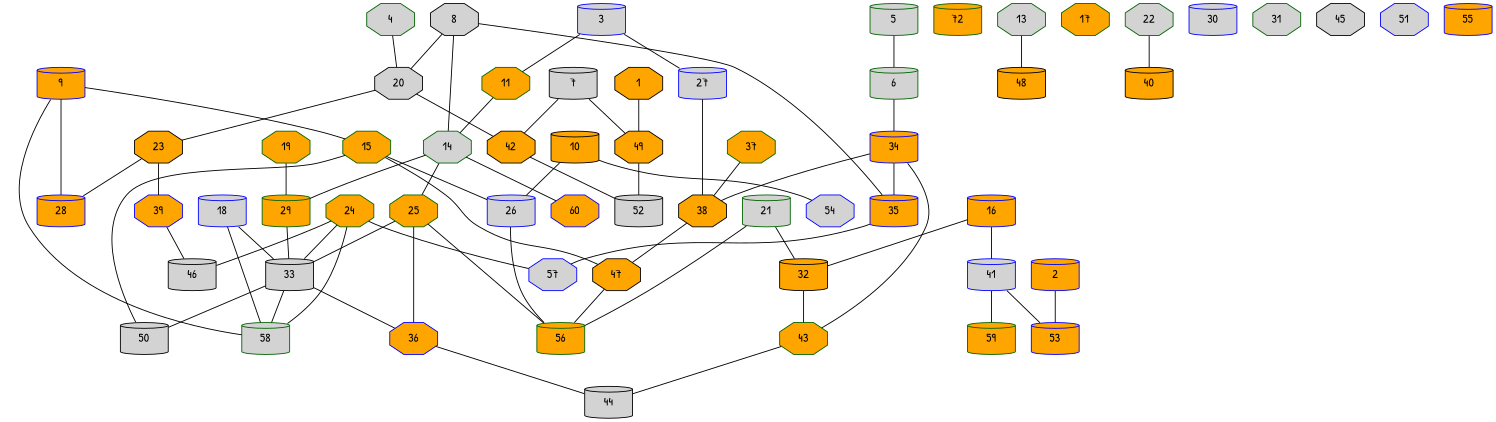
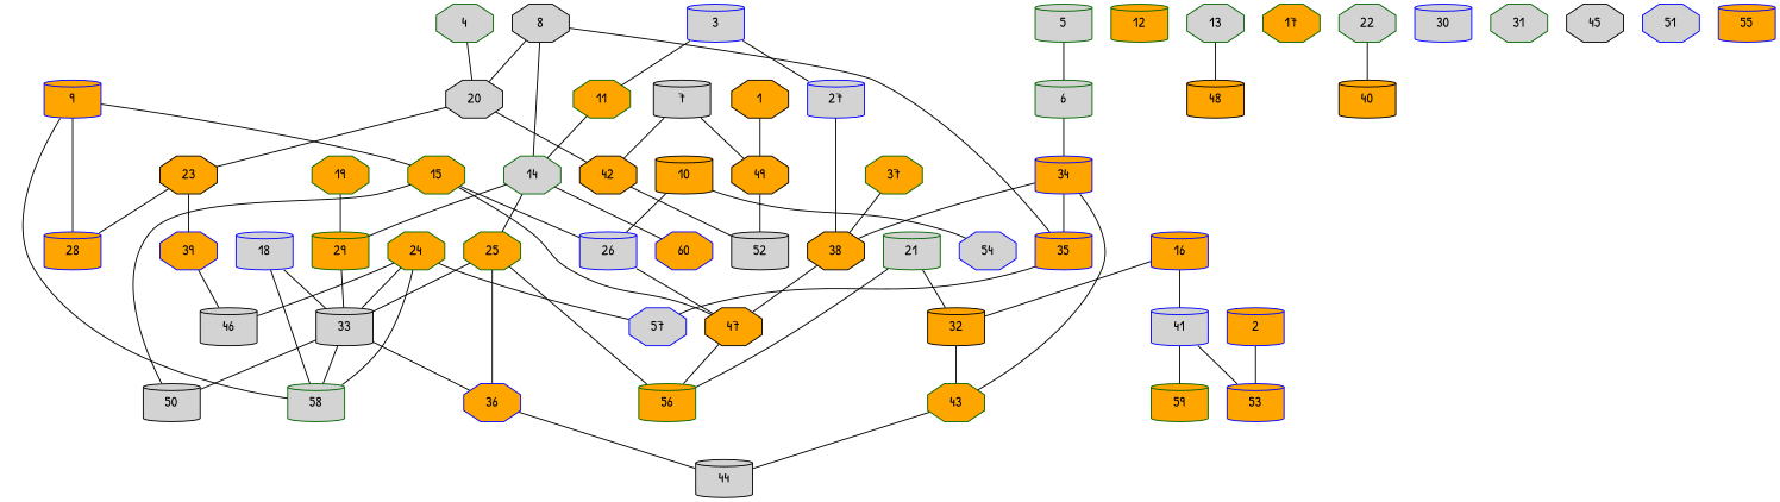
  graph {
    fontname="Patrick Hand"
    node [color=darkgreen fillcolor=orange fontname="Patrick Hand" shape=cylinder style=filled]
    edge [fontname="Patrick Hand"]
    1 [color=black shape=octagon]
    49 [color=black shape=octagon]
    52 [color=black fillcolor=lightgrey]
    2 [color=blue]
    53 [color=blue]
    3 [color=blue fillcolor=lightgrey]
    11 [shape=octagon]
    27 [color=blue fillcolor=lightgrey]
    14 [fillcolor=lightgrey shape=octagon]
    38 [color=black shape=octagon]
    4 [fillcolor=lightgrey shape=octagon]
    20 [color=black fillcolor=lightgrey shape=octagon]
    42 [color=black shape=octagon]
    23 [color=black shape=octagon]
    5 [fillcolor=lightgrey]
    6 [fillcolor=lightgrey]
    34 [color=blue]
    35 [color=blue]
    43 [shape=octagon]
    7 [color=black fillcolor=lightgrey]
    8 [color=black fillcolor=lightgrey shape=octagon]
    25 [shape=octagon]
    29
    60 [color=blue shape=octagon]
    57 [color=blue fillcolor=lightgrey shape=octagon]
    15 [shape=octagon]
    9 [color=blue]
    28 [color=blue]
    58 [fillcolor=lightgrey]
    26 [color=blue fillcolor=lightgrey]
    47 [color=black shape=octagon]
    50 [color=black fillcolor=lightgrey]
    10 [color=black]
    54 [color=blue fillcolor=lightgrey shape=octagon]
-   12 [label=72]
+   12
    13 [fillcolor=lightgrey shape=octagon]
    48 [color=black]
    33 [color=black fillcolor=lightgrey]
    56
    36 [color=blue shape=octagon]
    32 [color=black]
    16 [color=blue]
    41 [color=blue fillcolor=lightgrey]
    59
    17 [shape=octagon]
    18 [color=blue fillcolor=lightgrey]
    19 [shape=octagon]
    39 [color=blue shape=octagon]
    21 [fillcolor=lightgrey]
    22 [fillcolor=lightgrey shape=octagon]
    40 [color=black]
    46 [color=black fillcolor=lightgrey]
    24 [shape=octagon]
    44 [color=black fillcolor=lightgrey]
    30 [color=blue fillcolor=lightgrey]
    31 [fillcolor=lightgrey shape=octagon]
    37 [shape=octagon]
    45 [color=black fillcolor=lightgrey shape=octagon]
    51 [color=blue fillcolor=lightgrey shape=octagon]
    55 [color=blue]
    1 -- 49
    49 -- 52
    2 -- 53
    3 -- 11
    3 -- 27
    11 -- 14
    27 -- 38
    14 -- 25
    14 -- 29
    14 -- 60
    38 -- 47
    4 -- 20
    20 -- 42
    20 -- 23
    42 -- 52
    23 -- 28
    23 -- 39
    5 -- 6
    6 -- 34
    34 -- 38
    34 -- 35
    34 -- 43
    35 -- 57
    43 -- 44
    7 -- 49
    7 -- 42
    8 -- 14
    8 -- 20
    8 -- 35
    25 -- 33
    25 -- 56
    25 -- 36
    29 -- 33
    15 -- 26
    15 -- 47
    15 -- 50
    9 -- 15
    9 -- 28
    9 -- 58
-   26 -- 56
+   26 -- 47
    47 -- 56
    10 -- 26
    10 -- 54
    13 -- 48
    33 -- 58
    33 -- 50
    33 -- 36
    36 -- 44
    32 -- 43
    16 -- 32
    16 -- 41
    41 -- 53
    41 -- 59
    18 -- 58
    18 -- 33
    19 -- 29
    39 -- 46
    21 -- 56
    21 -- 32
    22 -- 40
    24 -- 57
    24 -- 58
    24 -- 33
    24 -- 46
    37 -- 38
  }
